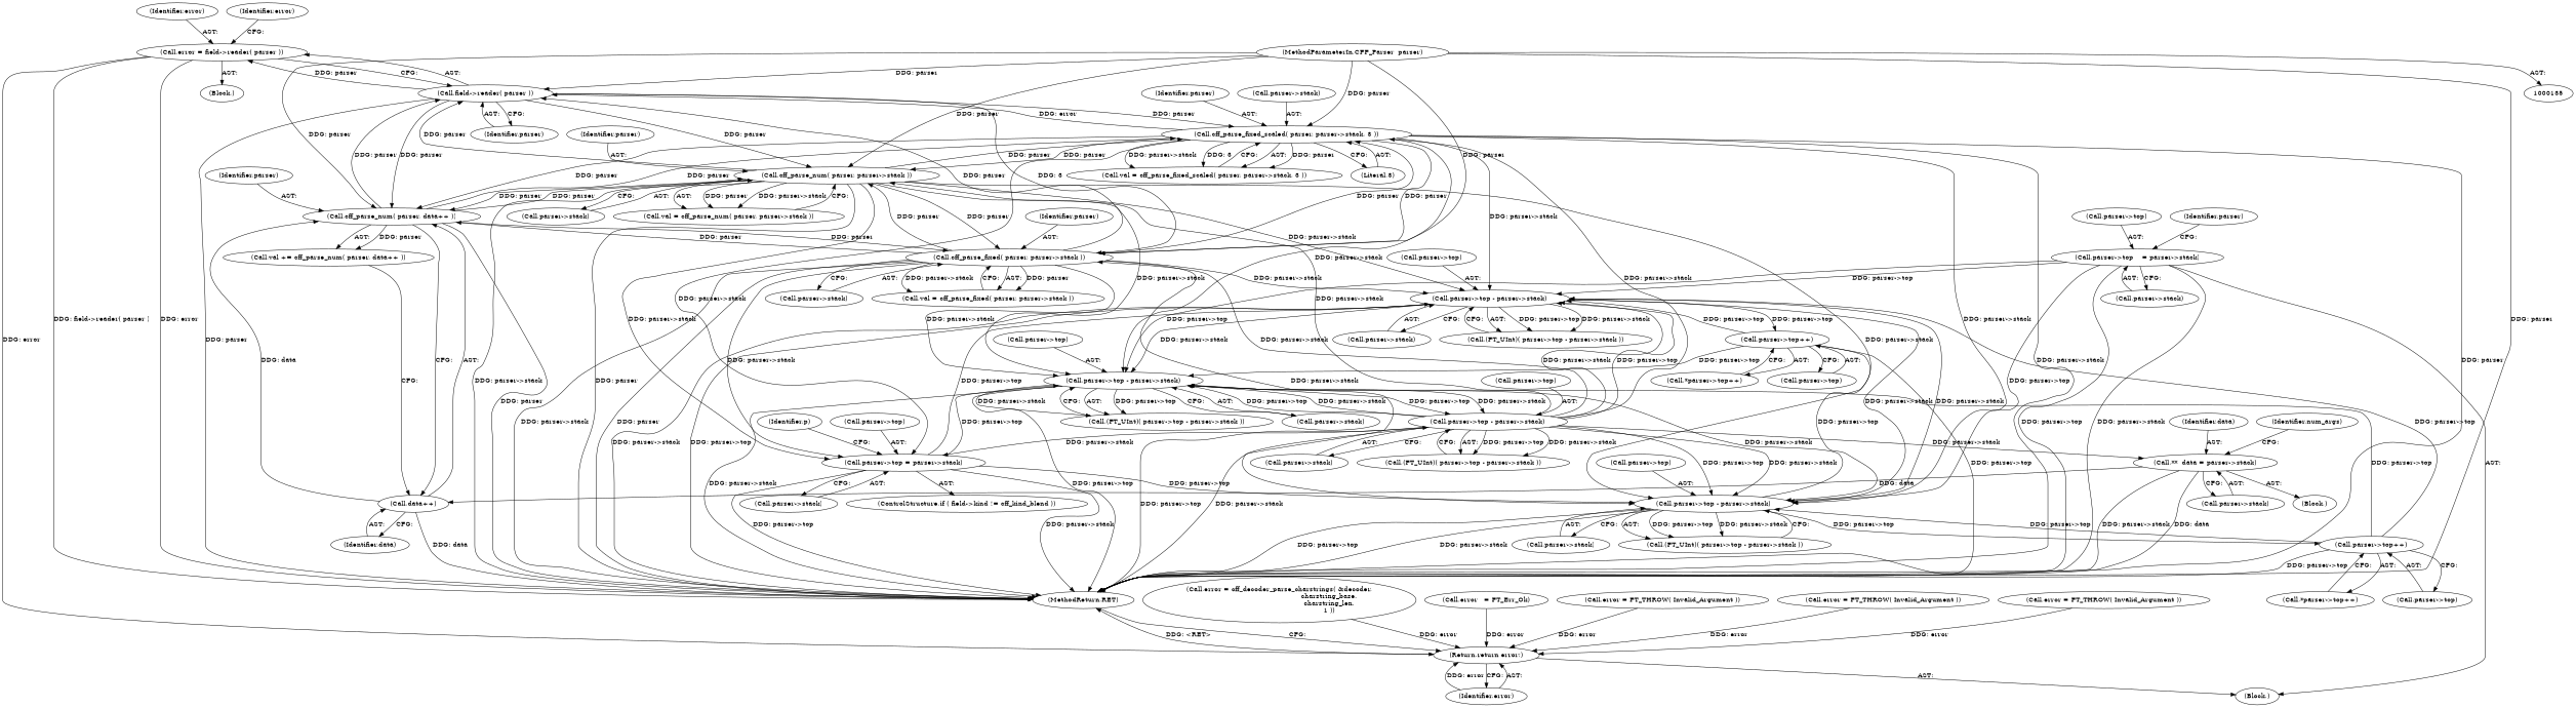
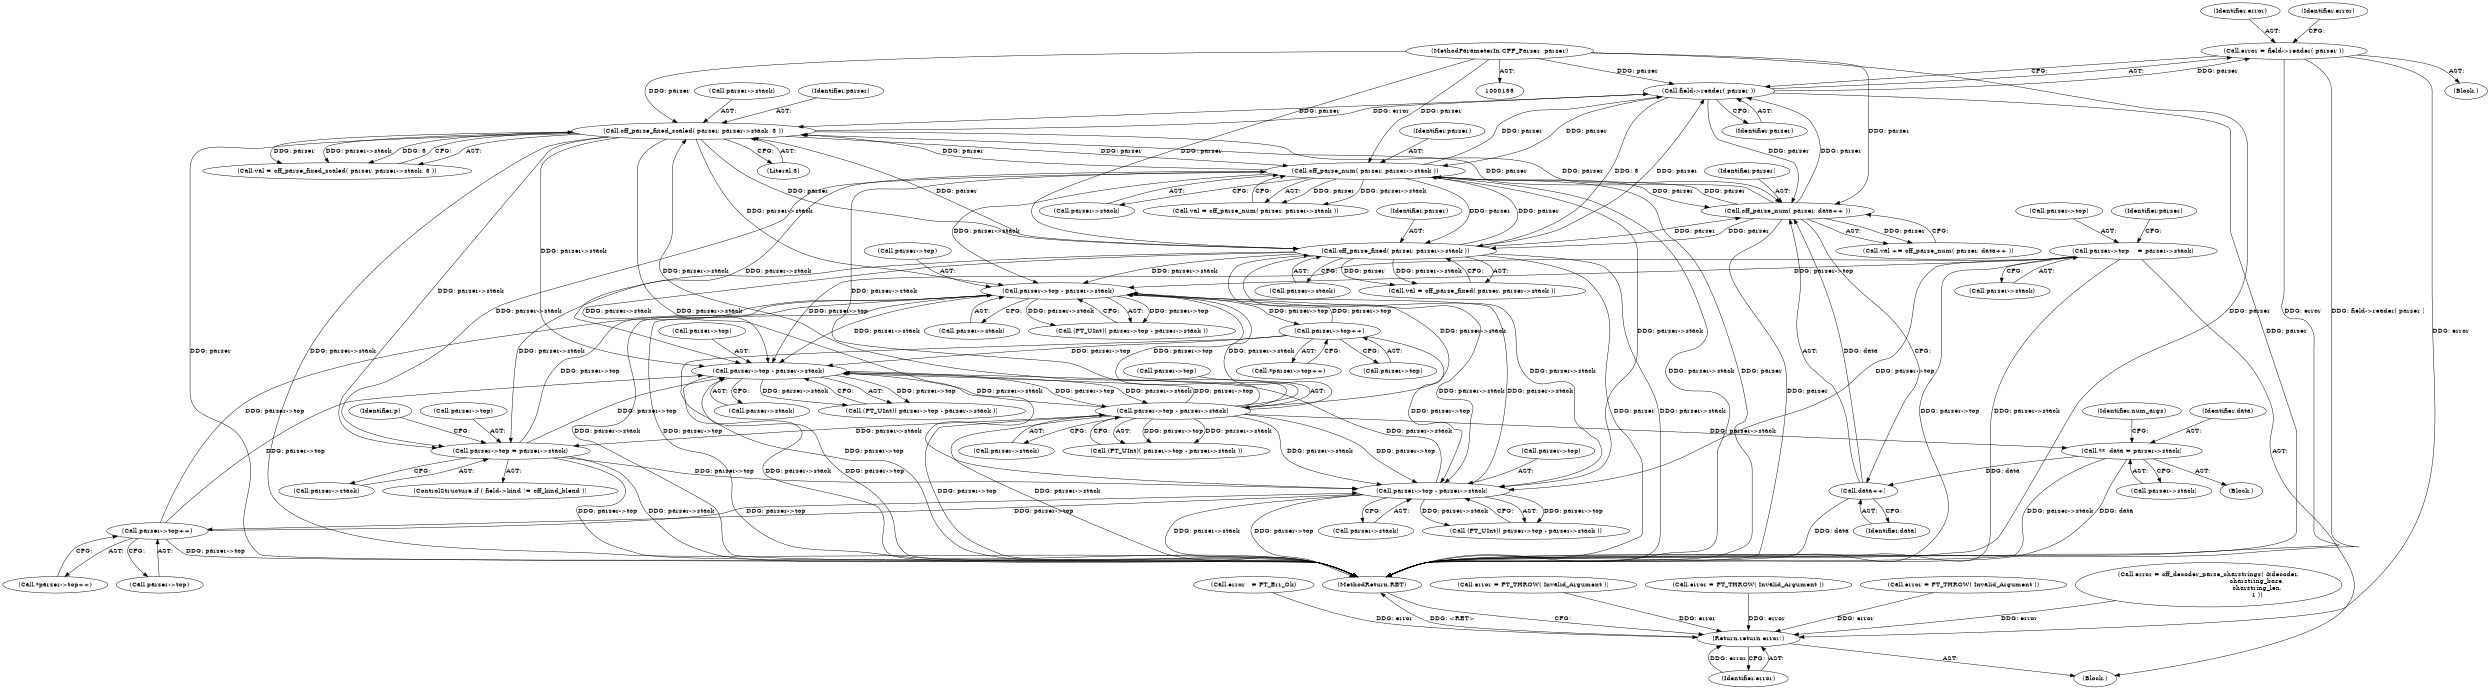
  digraph {
    n1 [label="(Call,error = field->reader( parser ))"]
    n2 [label="(Call,field->reader( parser ))"]
    n3 [label="(Return,return error;)"]
    n4 [label="(MethodReturn,RET)"]
    n5 [label="(Block,)"]
    n6 [label="(Call,cff_parse_fixed_scaled( parser, parser->stack, 3 ))"]
    n7 [label="(Call,cff_parse_num( parser, parser->stack ))"]
    n8 [label="(Call,cff_parse_num( parser, data++ ))"]
    n9 [label="(Call,cff_parse_fixed( parser, parser->stack ))"]
    n10 [label="(Identifier,parser)"]
    n11 [label="(Block,)"]
    n12 [label="(Identifier,error)"]
    n13 [label="(Call,parser->top - parser->stack)"]
    n14 [label="(Call,parser->top - parser->stack)"]
    n15 [label="(Call,parser->top = parser->stack)"]
    n16 [label="(Call,parser->top - parser->stack)"]
    n17 [label="(Call,val = cff_parse_fixed_scaled( parser, parser->stack, 3 ))"]
    n18 [label="(Literal,3)"]
    n19 [label="(Call,parser->stack)"]
    n20 [label="(Call,val = cff_parse_num( parser, parser->stack ))"]
    n21 [label="(Call,data++)"]
    n22 [label="(Call,val += cff_parse_num( parser, data++ ))"]
    n23 [label="(Call,parser->stack)"]
    n24 [label="(Call,val = cff_parse_fixed( parser, parser->stack ))"]
    n25 [label="(Call,parser->top - parser->stack)"]
    n26 [label="(Call,(FT_UInt)( parser->top - parser->stack ))"]
    n27 [label="(Call,parser->stack)"]
    n28 [label="(Call,parser->top++)"]
    n29 [label="(Call,(FT_UInt)( parser->top - parser->stack ))"]
    n30 [label="(Call,parser->stack)"]
    n31 [label="(Call,parser->stack)"]
    n32 [label="(ControlStructure,if ( field->kind != cff_kind_blend ))"]
    n33 [label="(Call,parser->top++)"]
    n34 [label="(Call,parser->stack)"]
    n35 [label="(Call,(FT_UInt)( parser->top - parser->stack ))"]
    n36 [label="(Identifier,data)"]
    n37 [label="(MethodParameterIn,CFF_Parser  parser)"]
    1000135
    n39 [label="(Call,**  data = parser->stack)"]
    n40 [label="(Call,parser->stack)"]
    n41 [label="(Call,(FT_UInt)( parser->top - parser->stack ))"]
    n42 [label="(Call,parser->stack)"]
    n43 [label="(Block,)"]
    n44 [label="(Call,parser->top    = parser->stack)"]
    n45 [label="(Call,parser->stack)"]
    n46 [label="(Call,parser->top)"]
    n47 [label="(Call,*parser->top++)"]
    n48 [label="(Call,parser->top)"]
    n49 [label="(Call,*parser->top++)"]
    n50 [label="(Call,error = cff_decoder_parse_charstrings( &decoder,\n                                               charstring_base,\n                                               charstring_len,\n                                               1 ))"]
    n51 [label="(Call,parser->stack)"]
    n52 [label="(Call,parser->top)"]
    n53 [label="(Identifier,data)"]
    n54 [label="(Call,error   = FT_Err_Ok)"]
    n55 [label="(Call,parser->top)"]
    n56 [label="(Identifier,parser)"]
    n57 [label="(Identifier,p)"]
    n58 [label="(Identifier,error)"]
    n59 [label="(Call,error = FT_THROW( Invalid_Argument ))"]
    n60 [label="(Identifier,num_args)"]
    n61 [label="(Call,parser->top)"]
    n62 [label="(Call,error = FT_THROW( Invalid_Argument ))"]
    n63 [label="(Call,parser->top)"]
    n64 [label="(Identifier,parser)"]
    n65 [label="(Identifier,parser)"]
    n66 [label="(Identifier,parser)"]
    n67 [label="(Identifier,error)"]
    n68 [label="(Call,parser->top)"]
    n69 [label="(Call,parser->top)"]
    n70 [label="(Call,error = FT_THROW( Invalid_Argument ))"]
    n71 [label="(Identifier,parser)"]
    n1 -> n2 [label="CFG: "]
    n1 -> n3 [label="DDG: error"]
    n1 -> n4 [label="DDG: error"]
    n1 -> n4 [label="DDG: field->reader( parser )"]
    n1 -> n5 [label="AST: "]
    n2 -> n1 [label="AST: "]
    n2 -> n1 [label="DDG: parser"]
    n2 -> n4 [label="DDG: parser"]
    n2 -> n6 [label="DDG: parser"]
    n2 -> n7 [label="DDG: parser"]
    n2 -> n8 [label="DDG: parser"]
    n2 -> n9 [label="DDG: 3"]
    n2 -> n10 [label="CFG: "]
    n3 -> n4 [label="DDG: <RET>"]
    n3 -> n11 [label="AST: "]
    n3 -> n12 [label="CFG: "]
    n4 -> n3 [label="CFG: "]
    n6 -> n2 [label="DDG: error"]
    n6 -> n4 [label="DDG: parser"]
    n6 -> n4 [label="DDG: parser->stack"]
    n6 -> n7 [label="DDG: parser"]
    n6 -> n8 [label="DDG: parser"]
    n6 -> n9 [label="DDG: parser"]
    n6 -> n13 [label="DDG: parser->stack"]
    n6 -> n14 [label="DDG: parser->stack"]
    n6 -> n15 [label="DDG: parser->stack"]
    n6 -> n16 [label="DDG: parser->stack"]
    n6 -> n17 [label="AST: "]
    n6 -> n17 [label="DDG: parser"]
    n6 -> n17 [label="DDG: parser->stack"]
    n6 -> n17 [label="DDG: 3"]
    n6 -> n18 [label="CFG: "]
    n7 -> n2 [label="DDG: parser"]
    n7 -> n4 [label="DDG: parser"]
    n7 -> n4 [label="DDG: parser->stack"]
    n7 -> n6 [label="DDG: parser"]
    n7 -> n8 [label="DDG: parser"]
    n7 -> n9 [label="DDG: parser"]
    n7 -> n13 [label="DDG: parser->stack"]
    n7 -> n14 [label="DDG: parser->stack"]
    n7 -> n15 [label="DDG: parser->stack"]
    n7 -> n16 [label="DDG: parser->stack"]
    n7 -> n19 [label="CFG: "]
    n7 -> n20 [label="AST: "]
    n7 -> n20 [label="DDG: parser"]
    n7 -> n20 [label="DDG: parser->stack"]
    n8 -> n2 [label="DDG: parser"]
    n8 -> n4 [label="DDG: parser"]
    n8 -> n6 [label="DDG: parser"]
    n8 -> n7 [label="DDG: parser"]
    n8 -> n9 [label="DDG: parser"]
    n8 -> n21 [label="CFG: "]
    n8 -> n22 [label="AST: "]
    n8 -> n22 [label="DDG: parser"]
    n9 -> n2 [label="DDG: parser"]
    n9 -> n4 [label="DDG: parser->stack"]
    n9 -> n4 [label="DDG: parser"]
    n9 -> n6 [label="DDG: parser"]
    n9 -> n7 [label="DDG: parser"]
    n9 -> n8 [label="DDG: parser"]
    n9 -> n13 [label="DDG: parser->stack"]
    n9 -> n14 [label="DDG: parser->stack"]
    n9 -> n15 [label="DDG: parser->stack"]
    n9 -> n16 [label="DDG: parser->stack"]
    n9 -> n23 [label="CFG: "]
    n9 -> n24 [label="AST: "]
    n9 -> n24 [label="DDG: parser"]
    n9 -> n24 [label="DDG: parser->stack"]
    n10 -> n2 [label="AST: "]
    n12 -> n3 [label="AST: "]
    n12 -> n3 [label="DDG: error"]
    n13 -> n4 [label="DDG: parser->stack"]
    n13 -> n4 [label="DDG: parser->top"]
    n13 -> n25 [label="DDG: parser->top"]
    n13 -> n25 [label="DDG: parser->stack"]
    n13 -> n26 [label="AST: "]
    n13 -> n26 [label="DDG: parser->top"]
    n13 -> n26 [label="DDG: parser->stack"]
    n13 -> n27 [label="CFG: "]
    n14 -> n4 [label="DDG: parser->stack"]
    n14 -> n4 [label="DDG: parser->top"]
    n14 -> n13 [label="DDG: parser->stack"]
    n14 -> n16 [label="DDG: parser->stack"]
    n14 -> n28 [label="DDG: parser->top"]
    n14 -> n29 [label="AST: "]
    n14 -> n29 [label="DDG: parser->top"]
    n14 -> n29 [label="DDG: parser->stack"]
    n14 -> n30 [label="CFG: "]
    n15 -> n4 [label="DDG: parser->top"]
    n15 -> n4 [label="DDG: parser->stack"]
    n15 -> n13 [label="DDG: parser->top"]
    n15 -> n14 [label="DDG: parser->top"]
    n15 -> n16 [label="DDG: parser->top"]
    n15 -> n31 [label="CFG: "]
    n15 -> n32 [label="AST: "]
    n16 -> n4 [label="DDG: parser->stack"]
    n16 -> n4 [label="DDG: parser->top"]
    n16 -> n13 [label="DDG: parser->stack"]
    n16 -> n14 [label="DDG: parser->stack"]
    n16 -> n33 [label="DDG: parser->top"]
    n16 -> n34 [label="CFG: "]
    n16 -> n35 [label="AST: "]
    n16 -> n35 [label="DDG: parser->top"]
    n16 -> n35 [label="DDG: parser->stack"]
    n17 -> n6 [label="CFG: "]
    n18 -> n6 [label="AST: "]
    n19 -> n7 [label="AST: "]
    n20 -> n7 [label="CFG: "]
    n21 -> n4 [label="DDG: data"]
    n21 -> n8 [label="AST: "]
    n21 -> n8 [label="DDG: data"]
    n21 -> n36 [label="CFG: "]
-   n22 -> n21 [label="CFG: "]
+   n22 -> n8 [label="CFG: "]
    n23 -> n9 [label="AST: "]
    n24 -> n9 [label="CFG: "]
    n25 -> n4 [label="DDG: parser->top"]
    n25 -> n4 [label="DDG: parser->stack"]
    n25 -> n6 [label="DDG: parser->stack"]
    n25 -> n7 [label="DDG: parser->stack"]
    n25 -> n9 [label="DDG: parser->stack"]
    n25 -> n13 [label="DDG: parser->top"]
    n25 -> n13 [label="DDG: parser->stack"]
    n25 -> n14 [label="DDG: parser->top"]
    n25 -> n14 [label="DDG: parser->stack"]
    n25 -> n15 [label="DDG: parser->stack"]
    n25 -> n16 [label="DDG: parser->top"]
    n25 -> n16 [label="DDG: parser->stack"]
    n25 -> n39 [label="DDG: parser->stack"]
    n25 -> n40 [label="CFG: "]
    n25 -> n41 [label="AST: "]
    n25 -> n41 [label="DDG: parser->top"]
    n25 -> n41 [label="DDG: parser->stack"]
    n26 -> n13 [label="CFG: "]
    n27 -> n13 [label="AST: "]
    n28 -> n4 [label="DDG: parser->top"]
    n28 -> n13 [label="DDG: parser->top"]
    n28 -> n14 [label="DDG: parser->top"]
    n28 -> n16 [label="DDG: parser->top"]
    n28 -> n46 [label="CFG: "]
    n28 -> n47 [label="AST: "]
    n29 -> n14 [label="CFG: "]
    n30 -> n14 [label="AST: "]
    n31 -> n15 [label="AST: "]
    n33 -> n4 [label="DDG: parser->top"]
    n33 -> n13 [label="DDG: parser->top"]
    n33 -> n14 [label="DDG: parser->top"]
    n33 -> n16 [label="DDG: parser->top"]
    n33 -> n48 [label="CFG: "]
    n33 -> n49 [label="AST: "]
    n34 -> n16 [label="AST: "]
    n35 -> n16 [label="CFG: "]
    n36 -> n21 [label="AST: "]
    n37 -> n2 [label="DDG: parser"]
    n37 -> n4 [label="DDG: parser"]
    n37 -> n6 [label="DDG: parser"]
    n37 -> n7 [label="DDG: parser"]
    n37 -> n8 [label="DDG: parser"]
    n37 -> n9 [label="DDG: parser"]
    n37 -> 1000135 [label="AST: "]
    n39 -> n4 [label="DDG: parser->stack"]
    n39 -> n4 [label="DDG: data"]
    n39 -> n21 [label="DDG: data"]
    n39 -> n42 [label="CFG: "]
    n39 -> n43 [label="AST: "]
    n40 -> n25 [label="AST: "]
    n41 -> n25 [label="CFG: "]
    n42 -> n39 [label="AST: "]
    n44 -> n4 [label="DDG: parser->top"]
    n44 -> n4 [label="DDG: parser->stack"]
    n44 -> n11 [label="AST: "]
    n44 -> n13 [label="DDG: parser->top"]
    n44 -> n14 [label="DDG: parser->top"]
    n44 -> n16 [label="DDG: parser->top"]
    n44 -> n45 [label="CFG: "]
    n45 -> n44 [label="AST: "]
    n46 -> n28 [label="AST: "]
    n47 -> n28 [label="CFG: "]
    n48 -> n33 [label="AST: "]
    n49 -> n33 [label="CFG: "]
    n50 -> n3 [label="DDG: error"]
    n51 -> n6 [label="AST: "]
    n52 -> n14 [label="AST: "]
    n53 -> n39 [label="AST: "]
    n54 -> n3 [label="DDG: error"]
    n55 -> n44 [label="AST: "]
    n56 -> n6 [label="AST: "]
    n57 -> n15 [label="CFG: "]
    n58 -> n1 [label="AST: "]
    n59 -> n3 [label="DDG: error"]
    n60 -> n39 [label="CFG: "]
    n61 -> n25 [label="AST: "]
    n62 -> n3 [label="DDG: error"]
    n63 -> n15 [label="AST: "]
    n64 -> n44 [label="CFG: "]
    n65 -> n8 [label="AST: "]
    n66 -> n9 [label="AST: "]
    n67 -> n1 [label="CFG: "]
    n68 -> n16 [label="AST: "]
    n69 -> n13 [label="AST: "]
    n70 -> n3 [label="DDG: error"]
    n71 -> n7 [label="AST: "]
  }
